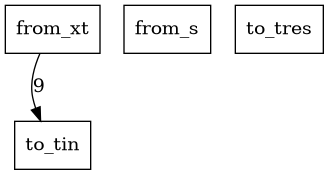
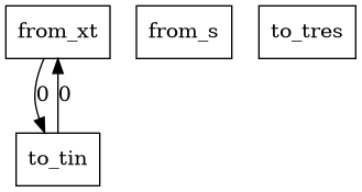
  digraph {
    rankdir=TB
    node [fillcolor=white shape=box style=filled]
    n1 [label=<from_xt>]
    n2 [label=<to_tin>]
    n3 [label=<from_s>]
    n4 [label=<to_tres>]
-   n1 -> n2 [label=9]
+   n1 -> n2 [label=0]
+   n2 -> n1 [label=0]
  }
